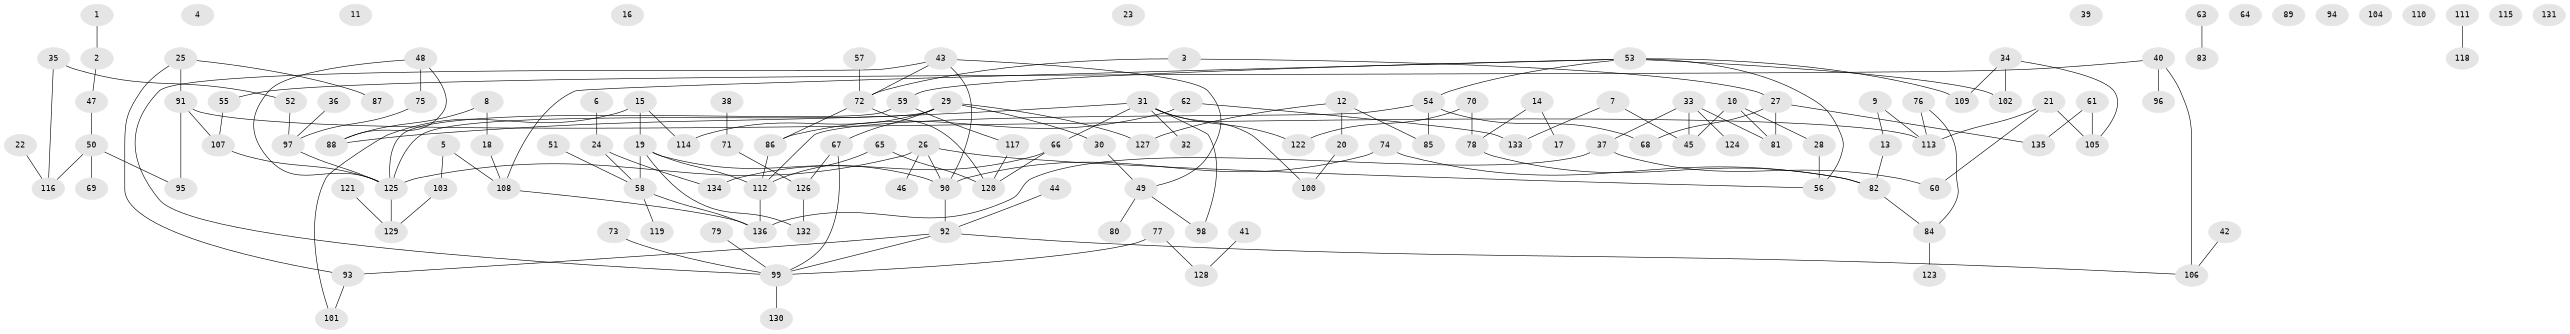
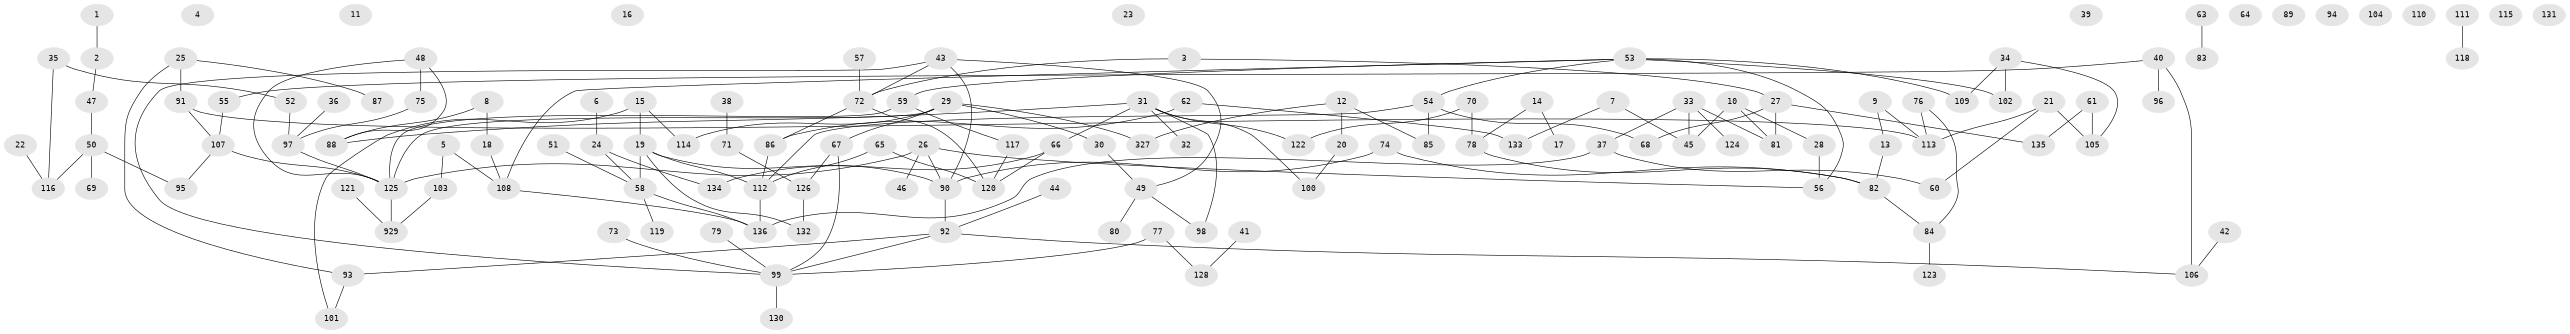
  graph {
    fontname="DejaVu Sans Mono"
    node [color=gray90 fontname="DejaVu Sans Mono" style=filled]
    edge [fontname="DejaVu Sans Mono"]
    1
    2
    47
    50
    3
    27
    72
    81
    68
    135
    86
    120
    4
    5
    103
    108
-   129
+   129 [label=929]
    136
    6
    24
    58
    134
    7
    45
    133
    8
    18
    88
    9
    13
    113
    82
    10
    28
    56
    11
    12
    20
    85
-   127
+   127 [label=327]
    100
    84
    14
    17
    78
    15
    19
    101
    114
    90
    112
    132
    16
    119
    92
    21
    60
    105
    22
    116
    23
    25
    87
    91
    93
    95
    107
    26
    46
    125
    29
    30
    67
    49
    99
    126
    98
    80
    31
    32
    66
    122
    33
    37
    124
    51
    34
    102
    109
    35
    52
    97
    36
    38
    71
    39
    40
    55
    96
    106
    41
    128
    42
    43
    130
    44
    69
    48
    75
    53
    54
    59
    117
    57
    61
    62
    63
    83
    64
    65
    70
    73
    74
    76
    123
    77
    79
    89
    94
    104
    110
    111
    118
    115
    121
    131
    1 -- 2
    2 -- 47
    47 -- 50
    50 -- 116
    50 -- 95
    50 -- 69
    3 -- 27
    3 -- 72
    27 -- 81
    27 -- 68
    27 -- 135
    72 -- 86
    72 -- 120
    86 -- 112
    5 -- 103
    5 -- 108
    103 -- 129
    108 -- 136
    6 -- 24
    24 -- 58
    24 -- 134
    58 -- 136
    58 -- 119
    7 -- 45
    7 -- 133
    8 -- 18
    8 -- 88
    18 -- 108
    9 -- 13
    9 -- 113
    13 -- 82
    82 -- 84
    10 -- 81
    10 -- 45
    10 -- 28
    28 -- 56
    12 -- 20
    12 -- 85
    12 -- 127
    20 -- 100
    84 -- 123
    14 -- 17
    14 -- 78
    78 -- 82
    15 -- 19
    15 -- 101
    15 -- 114
    19 -- 58
    19 -- 90
    19 -- 112
    19 -- 132
    90 -- 92
    112 -- 136
    92 -- 93
    92 -- 99
    92 -- 106
    21 -- 113
    21 -- 60
    21 -- 105
    22 -- 116
    25 -- 87
    25 -- 91
    25 -- 93
    91 -- 113
-   91 -- 95
+   107 -- 95
    91 -- 107
    93 -- 101
    107 -- 125
    26 -- 56
    26 -- 90
    26 -- 46
    26 -- 125
    125 -- 129
    29 -- 127
    29 -- 114
    29 -- 125
    29 -- 30
    29 -- 67
    30 -- 49
    67 -- 99
    67 -- 126
    49 -- 98
    49 -- 80
    99 -- 130
    126 -- 132
    31 -- 88
    31 -- 100
    31 -- 98
    31 -- 32
    31 -- 66
    31 -- 122
    66 -- 120
    66 -- 134
    33 -- 81
    33 -- 45
    33 -- 37
    33 -- 124
    37 -- 136
    37 -- 60
    51 -- 58
    34 -- 105
    34 -- 102
    34 -- 109
    35 -- 116
    35 -- 52
    52 -- 97
    97 -- 125
    36 -- 97
    38 -- 71
    71 -- 126
    40 -- 55
    40 -- 96
    40 -- 106
    55 -- 107
    41 -- 128
    42 -- 106
    43 -- 72
    43 -- 90
    43 -- 49
    43 -- 99
    44 -- 92
    48 -- 88
    48 -- 125
    48 -- 75
    75 -- 97
    53 -- 108
    53 -- 56
    53 -- 102
    53 -- 109
    53 -- 54
    53 -- 59
    54 -- 68
    54 -- 85
    54 -- 112
    59 -- 125
    59 -- 117
    117 -- 120
    57 -- 72
    61 -- 135
    61 -- 105
    62 -- 86
    62 -- 133
    63 -- 83
    65 -- 120
    65 -- 112
    70 -- 78
    70 -- 122
    73 -- 99
    74 -- 82
    74 -- 90
    76 -- 113
    76 -- 84
    77 -- 99
    77 -- 128
    79 -- 99
    111 -- 118
    121 -- 129
  }
